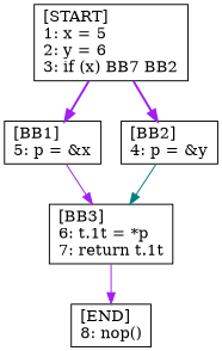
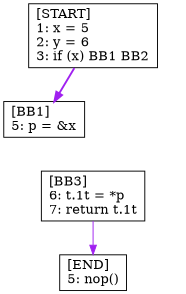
  digraph {
    node [shape=box]
    edge [color=purple]
-   n1 [label="[START]\l1: x = 5\l2: y = 6\l3: if (x) BB7 BB2\l"]
+   n1 [label="[START]\l1: x = 5\l2: y = 6\l3: if (x) BB1 BB2\l"]
    n2 [label="[BB1]\l5: p = &x\l"]
-   n3 [label="[BB2]\l4: p = &y\l"]
    n4 [label="[BB3]\l6: t.1t = *p\l7: return t.1t\l"]
-   n5 [label="[END]\l8: nop()\l"]
+   n5 [label="[END]\l5: nop()\l"]
    n1 -> n2 [penwidth=2]
-   n1 -> n3 [penwidth=2]
-   n2 -> n4
-   n3 -> n4 [color=teal]
    n4 -> n5
  }
